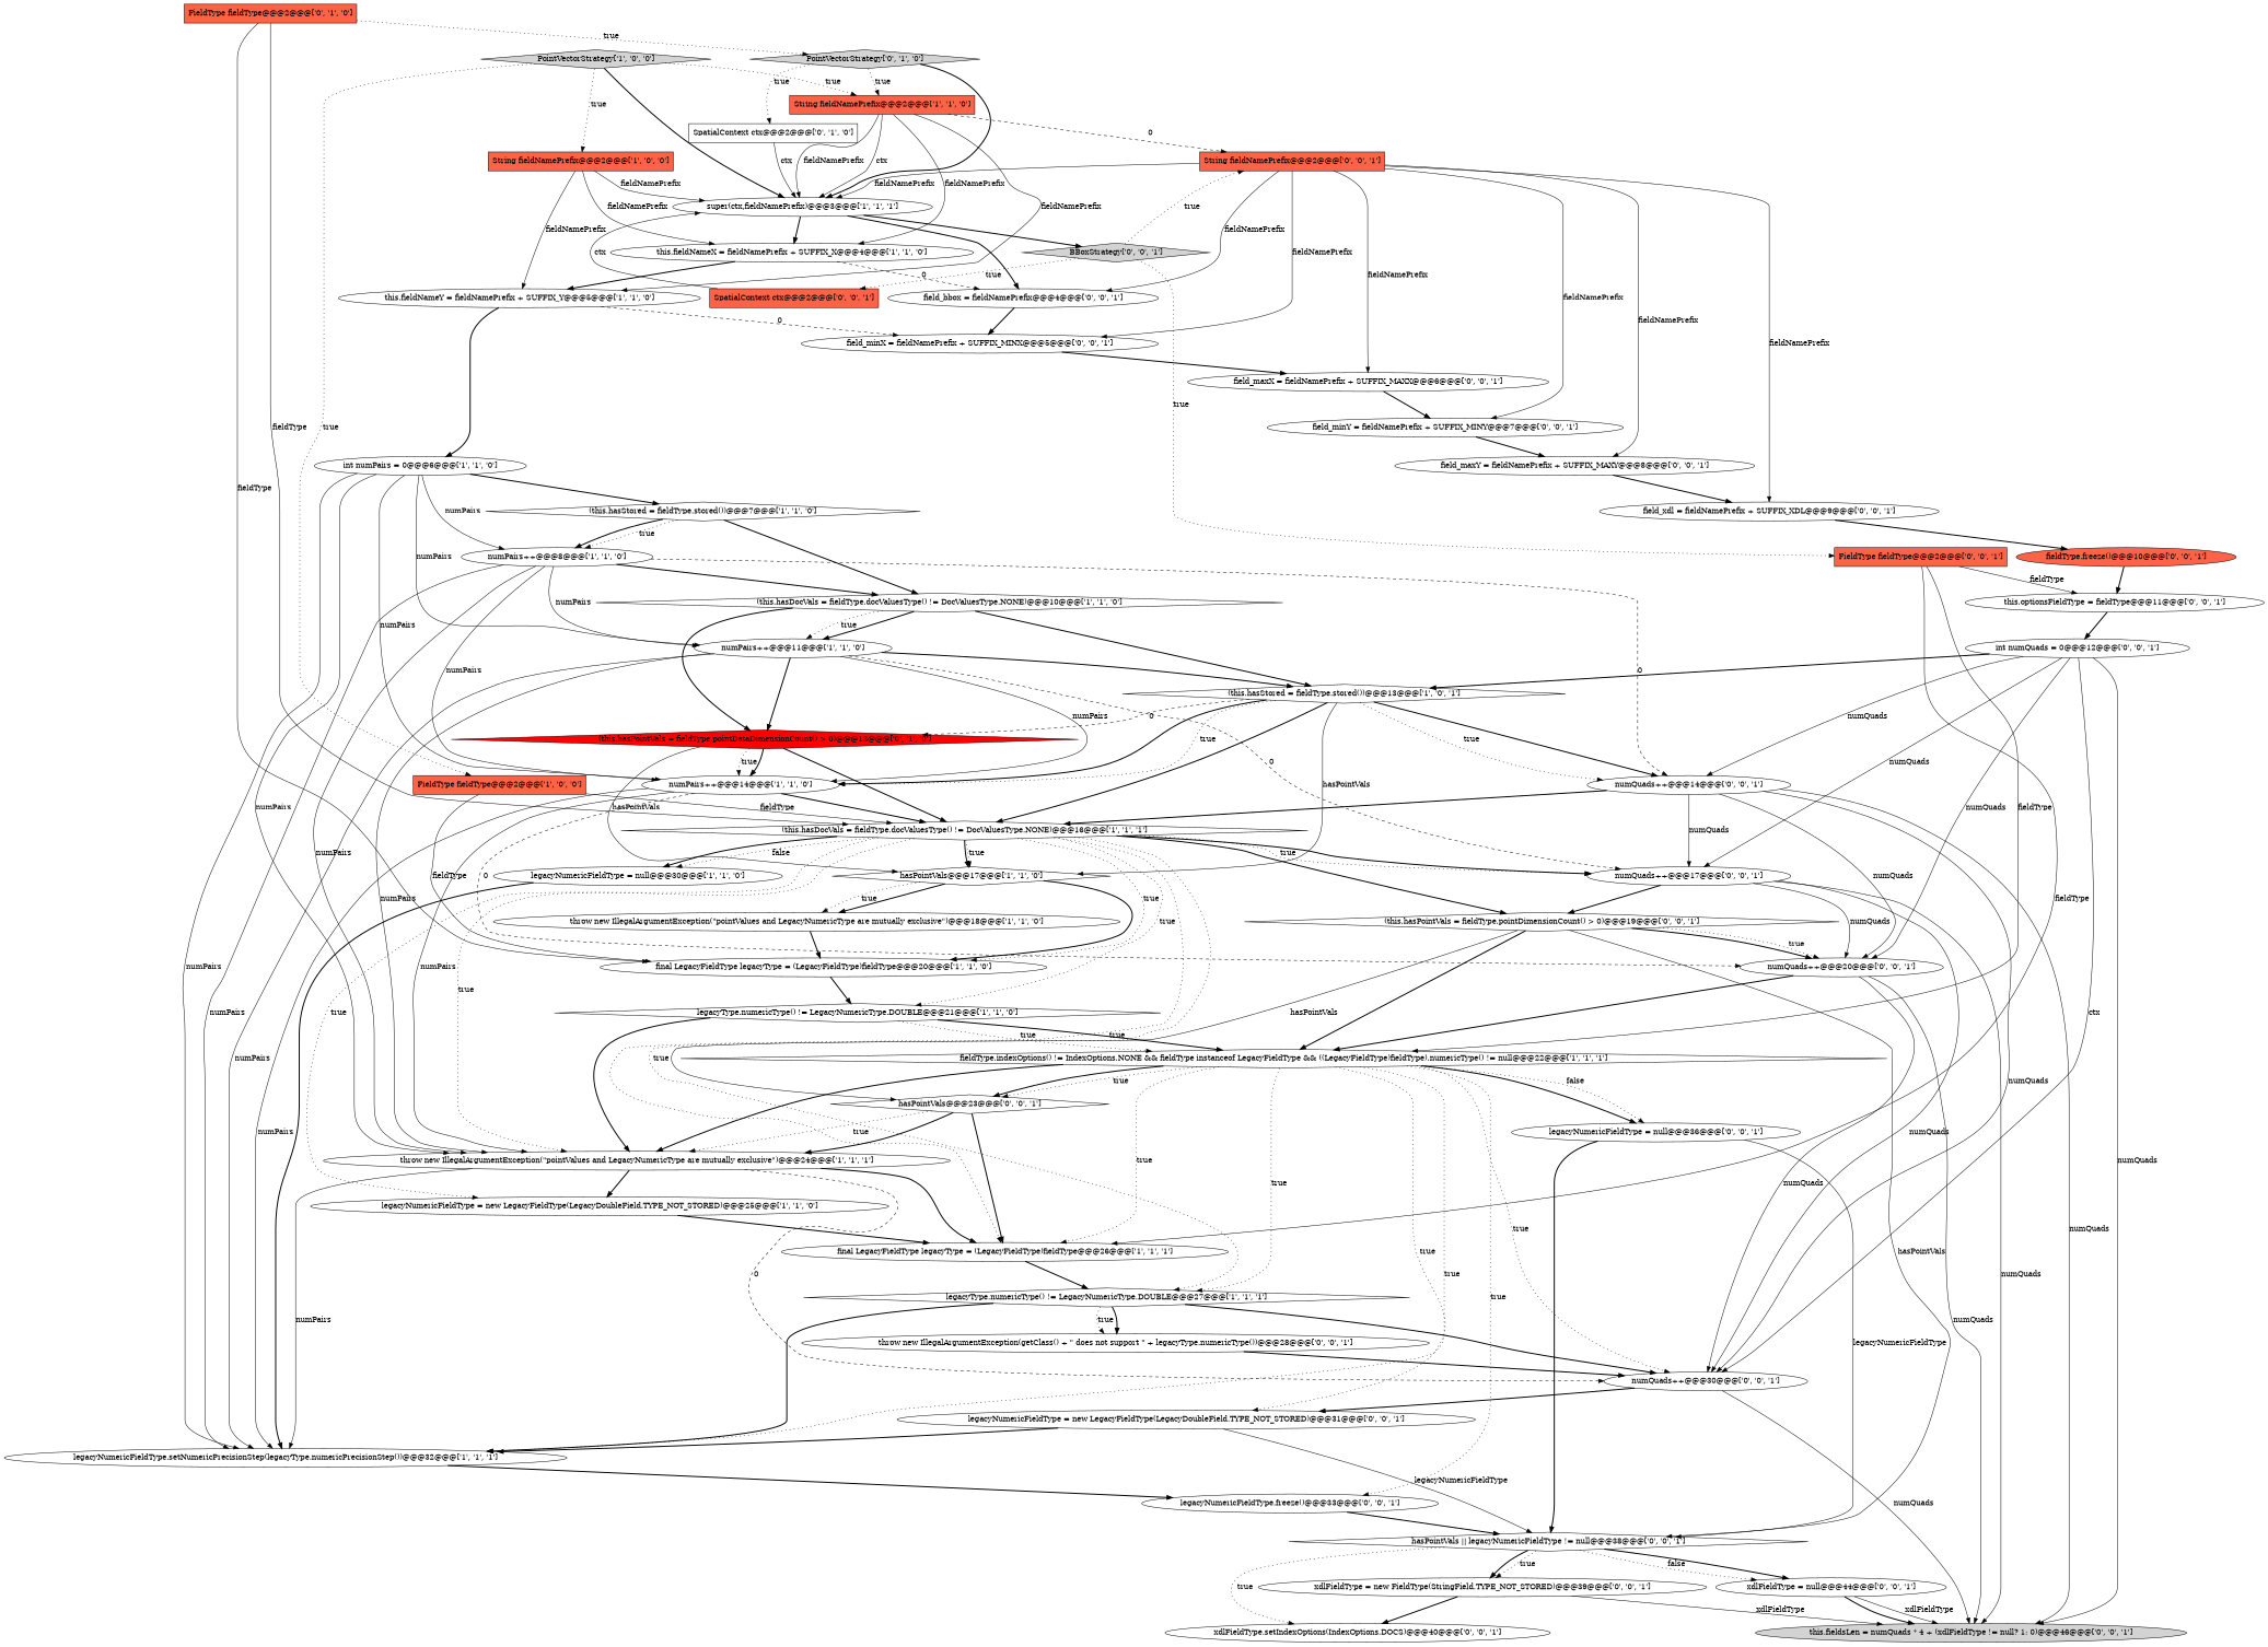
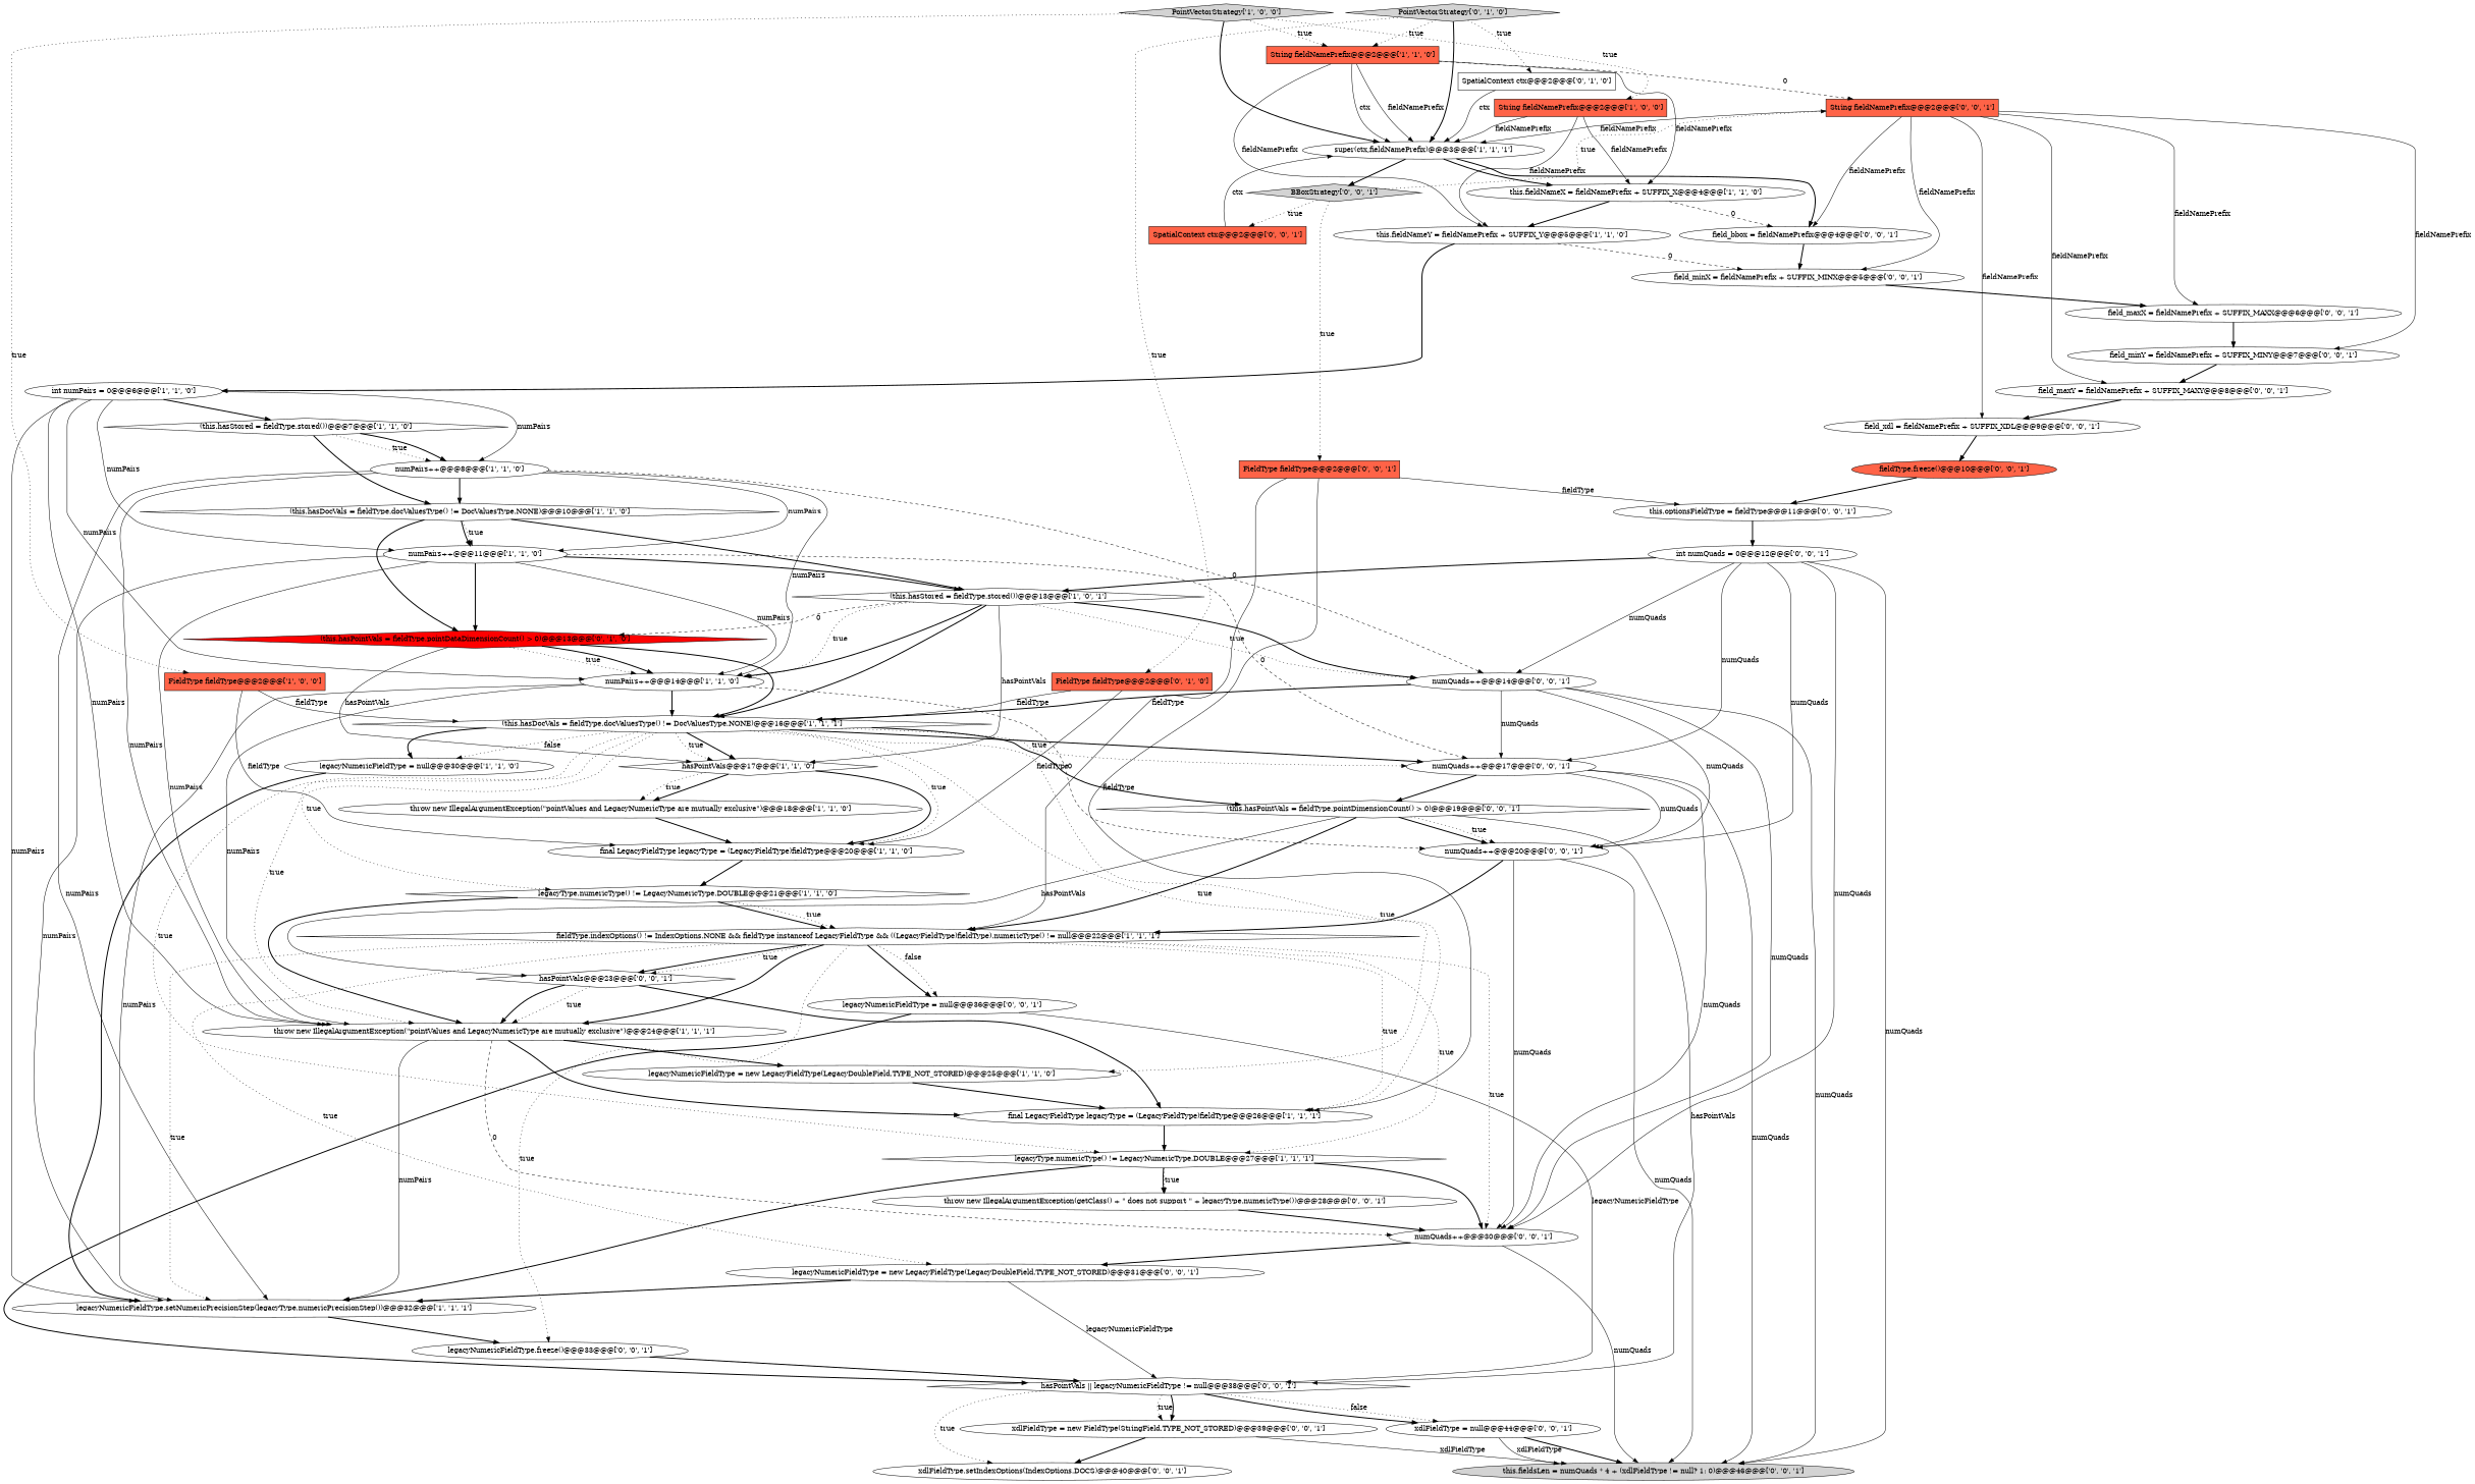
  digraph {
    node [fillcolor=white shape=ellipse style=filled]
    edge [style=bold]
    n1 [fillcolor=tomato label="fieldType.freeze()@@@10@@@['0', '0', '1']"]
    n2 [label="this.optionsFieldType = fieldType@@@11@@@['0', '0', '1']"]
    n3 [label="int numQuads = 0@@@12@@@['0', '0', '1']"]
    n4 [label="numQuads++@@@14@@@['0', '0', '1']"]
    n5 [label="numQuads++@@@17@@@['0', '0', '1']"]
    n6 [label="(this.hasDocVals = fieldType.docValuesType() != DocValuesType.NONE)@@@16@@@['1', '1', '1']" shape=diamond]
    n7 [label="numQuads++@@@20@@@['0', '0', '1']"]
    n8 [fillcolor=lightgray label="this.fieldsLen = numQuads * 4 + (xdlFieldType != null? 1: 0)@@@46@@@['0', '0', '1']"]
    n9 [label="numQuads++@@@30@@@['0', '0', '1']"]
    n10 [label="(this.hasPointVals = fieldType.pointDimensionCount() > 0)@@@19@@@['0', '0', '1']" shape=diamond]
    n11 [label="final LegacyFieldType legacyType = (LegacyFieldType)fieldType@@@20@@@['1', '1', '0']"]
    n12 [label="legacyType.numericType() != LegacyNumericType.DOUBLE@@@21@@@['1', '1', '0']" shape=diamond]
    n13 [label="throw new IllegalArgumentException(\"pointValues and LegacyNumericType are mutually exclusive\")@@@24@@@['1', '1', '1']"]
    n14 [label="legacyType.numericType() != LegacyNumericType.DOUBLE@@@27@@@['1', '1', '1']" shape=diamond]
    n15 [label="legacyNumericFieldType = new LegacyFieldType(LegacyDoubleField.TYPE_NOT_STORED)@@@25@@@['1', '1', '0']"]
    n16 [label="final LegacyFieldType legacyType = (LegacyFieldType)fieldType@@@26@@@['1', '1', '1']"]
    n17 [label="hasPointVals@@@17@@@['1', '1', '0']" shape=diamond]
    n18 [label="legacyNumericFieldType = null@@@30@@@['1', '1', '0']"]
    n19 [label="fieldType.indexOptions() != IndexOptions.NONE && fieldType instanceof LegacyFieldType && ((LegacyFieldType)fieldType).numericType() != null@@@22@@@['1', '1', '1']" shape=diamond]
    n20 [label="legacyNumericFieldType = new LegacyFieldType(LegacyDoubleField.TYPE_NOT_STORED)@@@31@@@['0', '0', '1']"]
    n21 [label="numPairs++@@@14@@@['1', '1', '0']"]
    n22 [label="legacyNumericFieldType.setNumericPrecisionStep(legacyType.numericPrecisionStep())@@@32@@@['1', '1', '1']"]
    n23 [label="legacyNumericFieldType.freeze()@@@33@@@['0', '0', '1']"]
    n24 [fillcolor=tomato label="FieldType fieldType@@@2@@@['1', '0', '0']" shape=box]
    n25 [label="throw new IllegalArgumentException(\"pointValues and LegacyNumericType are mutually exclusive\")@@@18@@@['1', '1', '0']"]
    n26 [label="throw new IllegalArgumentException(getClass() + \" does not support \" + legacyType.numericType())@@@28@@@['0', '0', '1']"]
    n27 [label="this.fieldNameY = fieldNamePrefix + SUFFIX_Y@@@5@@@['1', '1', '0']"]
    n28 [label="int numPairs = 0@@@6@@@['1', '1', '0']"]
    n29 [label="field_minX = fieldNamePrefix + SUFFIX_MINX@@@5@@@['0', '0', '1']"]
    n30 [label="numPairs++@@@8@@@['1', '1', '0']"]
    n31 [label="numPairs++@@@11@@@['1', '1', '0']"]
    n32 [label="(this.hasStored = fieldType.stored())@@@7@@@['1', '1', '0']" shape=diamond]
    n33 [label="field_maxX = fieldNamePrefix + SUFFIX_MAXX@@@6@@@['0', '0', '1']"]
    n34 [label="(this.hasDocVals = fieldType.docValuesType() != DocValuesType.NONE)@@@10@@@['1', '1', '0']" shape=diamond]
    n35 [label="(this.hasStored = fieldType.stored())@@@13@@@['1', '0', '1']" shape=diamond]
    n36 [fillcolor=red label="(this.hasPointVals = fieldType.pointDataDimensionCount() > 0)@@@13@@@['0', '1', '0']" shape=diamond]
    n37 [label="legacyNumericFieldType = null@@@36@@@['0', '0', '1']"]
    n38 [label="hasPointVals@@@23@@@['0', '0', '1']" shape=diamond]
    n39 [label="hasPointVals || legacyNumericFieldType != null@@@38@@@['0', '0', '1']" shape=diamond]
    n40 [label="SpatialContext ctx@@@2@@@['0', '1', '0']" shape=box]
    n41 [label="super(ctx,fieldNamePrefix)@@@3@@@['1', '1', '1']"]
    n42 [label="this.fieldNameX = fieldNamePrefix + SUFFIX_X@@@4@@@['1', '1', '0']"]
    n43 [label="field_bbox = fieldNamePrefix@@@4@@@['0', '0', '1']"]
    n44 [fillcolor=lightgray label="BBoxStrategy['0', '0', '1']" shape=diamond]
    n45 [label="field_maxY = fieldNamePrefix + SUFFIX_MAXY@@@8@@@['0', '0', '1']"]
    n46 [label="field_xdl = fieldNamePrefix + SUFFIX_XDL@@@9@@@['0', '0', '1']"]
    n47 [fillcolor=tomato label="String fieldNamePrefix@@@2@@@['1', '1', '0']" shape=box]
    n48 [fillcolor=tomato label="String fieldNamePrefix@@@2@@@['0', '0', '1']" shape=box]
    n49 [label="field_minY = fieldNamePrefix + SUFFIX_MINY@@@7@@@['0', '0', '1']"]
    n50 [label="xdlFieldType = null@@@44@@@['0', '0', '1']"]
    n51 [fillcolor=lightgray label="PointVectorStrategy['1', '0', '0']" shape=diamond]
    n52 [fillcolor=tomato label="String fieldNamePrefix@@@2@@@['1', '0', '0']" shape=box]
    n53 [fillcolor=tomato label="FieldType fieldType@@@2@@@['0', '0', '1']" shape=box]
    n54 [fillcolor=tomato label="SpatialContext ctx@@@2@@@['0', '0', '1']" shape=box]
    n55 [label="xdlFieldType.setIndexOptions(IndexOptions.DOCS)@@@40@@@['0', '0', '1']"]
    n56 [label="xdlFieldType = new FieldType(StringField.TYPE_NOT_STORED)@@@39@@@['0', '0', '1']"]
    n57 [fillcolor=tomato label="FieldType fieldType@@@2@@@['0', '1', '0']" shape=box]
    n58 [fillcolor=lightgray label="PointVectorStrategy['0', '1', '0']" shape=diamond]
    n1 -> n2
    n2 -> n3
    n3 -> n4 [label=numQuads style=solid]
    n3 -> n5 [label=numQuads style=solid]
    n3 -> n7 [label=numQuads style=solid]
    n3 -> n8 [label=numQuads style=solid]
-   n3 -> n9 [label=ctx style=solid]
+   n3 -> n9 [label=numQuads style=solid]
    n3 -> n35
    n4 -> n5 [label=numQuads style=solid]
    n4 -> n6
    n4 -> n7 [label=numQuads style=solid]
    n4 -> n8 [label=numQuads style=solid]
    n4 -> n9 [label=numQuads style=solid]
    n5 -> n7 [label=numQuads style=solid]
    n5 -> n8 [label=numQuads style=solid]
    n5 -> n9 [label=numQuads style=solid]
    n5 -> n10
    n6 -> n5
    n6 -> n5 [label=true style=dotted]
    n6 -> n10
    n6 -> n11 [label=true style=dotted]
    n6 -> n12 [label=true style=dotted]
    n6 -> n13 [label=true style=dotted]
    n6 -> n14 [label=true style=dotted]
    n6 -> n15 [label=true style=dotted]
    n6 -> n16 [label=true style=dotted]
    n6 -> n17
    n6 -> n17 [label=true style=dotted]
    n6 -> n18
    n6 -> n18 [label=false style=dotted]
    n7 -> n8 [label=numQuads style=solid]
    n7 -> n9 [label=numQuads style=solid]
    n7 -> n19
    n9 -> n8 [label=numQuads style=solid]
    n9 -> n20
    n10 -> n7
    n10 -> n7 [label=true style=dotted]
    n10 -> n19
    n10 -> n38 [label=hasPointVals style=solid]
    n10 -> n39 [label=hasPointVals style=solid]
    n11 -> n12
    n12 -> n13
    n12 -> n19
    n12 -> n19 [label=true style=dotted]
    n13 -> n9 [label=0 style=dashed]
    n13 -> n15
    n13 -> n16
    n13 -> n22 [label=numPairs style=solid]
    n14 -> n9
    n14 -> n22
    n14 -> n26
    n14 -> n26 [label=true style=dotted]
    n15 -> n16
    n16 -> n14
    n17 -> n11
    n17 -> n25
    n17 -> n25 [label=true style=dotted]
    n18 -> n22
    n19 -> n9 [label=true style=dotted]
    n19 -> n13
    n19 -> n14 [label=true style=dotted]
    n19 -> n16 [label=true style=dotted]
    n19 -> n20 [label=true style=dotted]
    n19 -> n22 [label=true style=dotted]
    n19 -> n23 [label=true style=dotted]
    n19 -> n37
    n19 -> n37 [label=false style=dotted]
    n19 -> n38
    n19 -> n38 [label=true style=dotted]
    n20 -> n22
    n20 -> n39 [label=legacyNumericFieldType style=solid]
    n21 -> n6
    n21 -> n7 [label=0 style=dashed]
    n21 -> n13 [label=numPairs style=solid]
    n21 -> n22 [label=numPairs style=solid]
    n22 -> n23
    n23 -> n39
    n24 -> n6 [label=fieldType style=solid]
    n24 -> n11 [label=fieldType style=solid]
    n25 -> n11
    n26 -> n9
    n27 -> n28
    n27 -> n29 [label=0 style=dashed]
    n28 -> n13 [label=numPairs style=solid]
    n28 -> n21 [label=numPairs style=solid]
    n28 -> n22 [label=numPairs style=solid]
    n28 -> n30 [label=numPairs style=solid]
    n28 -> n31 [label=numPairs style=solid]
    n28 -> n32
    n29 -> n33
    n30 -> n4 [label=0 style=dashed]
    n30 -> n13 [label=numPairs style=solid]
    n30 -> n21 [label=numPairs style=solid]
    n30 -> n22 [label=numPairs style=solid]
    n30 -> n31 [label=numPairs style=solid]
    n30 -> n34
    n31 -> n5 [label=0 style=dashed]
    n31 -> n13 [label=numPairs style=solid]
    n31 -> n21 [label=numPairs style=solid]
    n31 -> n22 [label=numPairs style=solid]
    n31 -> n35
    n31 -> n36
    n32 -> n30 [label=true style=dotted]
    n32 -> n30
    n32 -> n34
    n33 -> n49
    n34 -> n31 [label=true style=dotted]
    n34 -> n31
    n34 -> n35
    n34 -> n36
    n35 -> n4 [label=true style=dotted]
    n35 -> n4
    n35 -> n6
    n35 -> n17 [label=hasPointVals style=solid]
    n35 -> n21 [label=true style=dotted]
    n35 -> n21
    n35 -> n36 [label=0 style=dashed]
    n36 -> n6
    n36 -> n17 [label=hasPointVals style=solid]
    n36 -> n21 [label=true style=dotted]
    n36 -> n21
    n37 -> n39
    n37 -> n39 [label=legacyNumericFieldType style=solid]
    n38 -> n13 [label=true style=dotted]
    n38 -> n13
    n38 -> n16
    n39 -> n50 [label=false style=dotted]
    n39 -> n50
    n39 -> n55 [label=true style=dotted]
    n39 -> n56 [label=true style=dotted]
    n39 -> n56
    n40 -> n41 [label=ctx style=solid]
    n41 -> n42
    n41 -> n43
    n41 -> n44
    n42 -> n27
    n42 -> n43 [label=0 style=dashed]
    n43 -> n29
    n44 -> n48 [label=true style=dotted]
    n44 -> n53 [label=true style=dotted]
    n44 -> n54 [label=true style=dotted]
    n45 -> n46
    n46 -> n1
    n47 -> n27 [label=fieldNamePrefix style=solid]
    n47 -> n41 [label=ctx style=solid]
    n47 -> n41 [label=fieldNamePrefix style=solid]
    n47 -> n42 [label=fieldNamePrefix style=solid]
    n47 -> n48 [label=0 style=dashed]
    n48 -> n29 [label=fieldNamePrefix style=solid]
    n48 -> n33 [label=fieldNamePrefix style=solid]
    n48 -> n41 [label=fieldNamePrefix style=solid]
    n48 -> n43 [label=fieldNamePrefix style=solid]
    n48 -> n45 [label=fieldNamePrefix style=solid]
    n48 -> n46 [label=fieldNamePrefix style=solid]
    n48 -> n49 [label=fieldNamePrefix style=solid]
    n49 -> n45
    n50 -> n8
    n50 -> n8 [label=xdlFieldType style=solid]
    n51 -> n24 [label=true style=dotted]
    n51 -> n41
    n51 -> n47 [label=true style=dotted]
    n51 -> n52 [label=true style=dotted]
    n52 -> n27 [label=fieldNamePrefix style=solid]
    n52 -> n41 [label=fieldNamePrefix style=solid]
    n52 -> n42 [label=fieldNamePrefix style=solid]
    n53 -> n2 [label=fieldType style=solid]
    n53 -> n16 [label=fieldType style=solid]
    n53 -> n19 [label=fieldType style=solid]
    n54 -> n41 [label=ctx style=solid]
    n56 -> n8 [label=xdlFieldType style=solid]
    n56 -> n55
    n57 -> n6 [label=fieldType style=solid]
    n57 -> n11 [label=fieldType style=solid]
    n58 -> n40 [label=true style=dotted]
    n58 -> n41
    n58 -> n47 [label=true style=dotted]
-   n57 -> n58 [label=true style=dotted]
+   n58 -> n57 [label=true style=dotted]
  }
